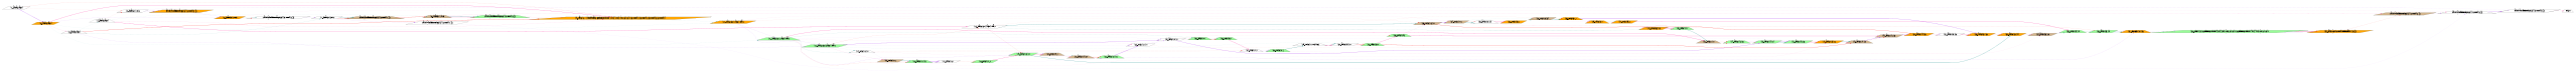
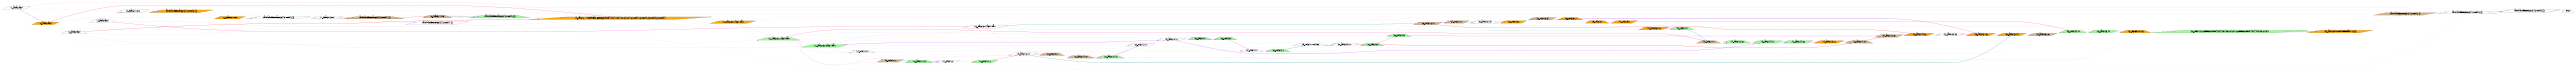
  digraph {
    rankdir=LR
    node [fillcolor=white shape=parallelogram style=filled]
    edge [arrowhead=box color=purple style=dashed]
    n1 [label="  %1 = alloca i32, align 4"]
    n2 [fillcolor=orange label="  %2 = alloca i32, align 4"]
    n3 [label="  %5 = bitcast i32* %1 to i8*"]
    n4 [fillcolor=orange label="  %9 = call i32 (i8*, ...) @__isoc99_scanf(i8* getelementptr inbounds ([12 x i8], [12 x i8]* @.str.2, i64 0, i64 0), i32* nonnull %1, i32* nonnull %2, i32* nonnull %3, i32* nonnull %4)"]
    n5 [fillcolor=orange label="  %10 = load i32, i32* %1, align 4, !tbaa !2"]
    n6 [label="  %3 = alloca i32, align 4" shape=trapezium]
    n7 [fillcolor=orange label="  %6 = bitcast i32* %2 to i8*"]
    n8 [fillcolor=palegreen label="  %11 = load i32, i32* %2, align 4, !tbaa !2" shape=trapezium]
    n9 [fillcolor=orange label="  call void @llvm.lifetime.start.p0i8(i64 4, i8* nonnull %5) #5"]
    n10 [label="  call void @llvm.lifetime.end.p0i8(i64 4, i8* nonnull %5) #5"]
-   n11 [fillcolor=palegreen label="  %19 = and i32 %13, %10"]
+   n11 [label="  %19 = and i32 %13, %10"]
    n12 [fillcolor=tan label="  %33 = xor i32 %13, %10"]
    n13 [fillcolor=tan label="%34 = xor i62 %10, -1"]
    n14 [label="  %4 = alloca i32, align 4" shape=trapezium]
    n15 [label="  %7 = bitcast i32* %3 to i8*"]
    n16 [fillcolor=palegreen label="  %12 = load i32, i32* %3, align 4, !tbaa !2"]
    n17 [label="  call void @llvm.lifetime.start.p0i8(i64 4, i8* nonnull %6) #5"]
    n18 [label="  call void @llvm.lifetime.end.p0i8(i64 4, i8* nonnull %6) #5" shape=trapezium]
    n19 [label="  %14 = or i32 %12, %11" shape=trapezium]
    n20 [fillcolor=palegreen label="  %16 = and i32 %11, %15" shape=trapezium]
    n21 [label="  %23 = xor i32 %12, %11"]
    n22 [label="  %24 = and i32 %12, %11"]
    n23 [fillcolor=palegreen label="  %25 = shl i32 %11, 1" shape=trapezium]
    n24 [fillcolor=tan label="  %43 = sub i32 1, %11" shape=trapezium]
    n25 [fillcolor=tan label="  %8 = bitcast i32* %4 to i8*" shape=trapezium]
    n26 [label="  %13 = load i32, i32* %4, align 4, !tbaa !2"]
    n27 [fillcolor=tan label="  call void @llvm.lifetime.start.p0i8(i64 4, i8* nonnull %7) #5" shape=trapezium]
    n28 [label="  call void @llvm.lifetime.end.p0i8(i64 4, i8* nonnull %7) #5"]
    n29 [fillcolor=tan label="  %15 = xor i32 %12, -1"]
    n30 [label="  %30 = and i32 %29, %12"]
    n31 [fillcolor=palegreen label="  call void @llvm.lifetime.start.p0i8(i64 4, i8* nonnull %8) #5" shape=trapezium]
    n32 [fillcolor=tan label="  call void @llvm.lifetime.end.p0i8(i64 4, i8* nonnull %8) #5"]
    n33 [label="  %35 = and i32 %13, %34" shape=trapezium]
    n34 [fillcolor=tan label="  %37 = or i32 %13, %34"]
    n35 [fillcolor=orange label="  %41 = sub i32 %35, %13"]
    n36 [label="  ret i32 0" shape=trapezium]
    n37 [fillcolor=tan label="  %20 = xor i32 %19, -1" shape=trapezium]
    n38 [fillcolor=orange label="  %53 = add i32 %52, %19"]
    n39 [fillcolor=orange label="  %50 = add i32 %49, %33"]
    n40 [fillcolor=tan label="  %21 = add i32 %14, %20" shape=trapezium]
    n41 [label="  %27 = shl i32 %14, 2" shape=trapezium]
    n42 [label="  %17 = shl i32 %16, 1"]
    n43 [fillcolor=orange label="  %47 = add i32 %46, %16"]
    n44 [fillcolor=palegreen label="  %44 = add i32 %43, %23" shape=trapezium]
    n45 [fillcolor=palegreen label="  %32 = mul i32 %24, 3" shape=trapezium]
    n46 [fillcolor=palegreen label="  %45 = add i32 %44, %24"]
    n47 [fillcolor=palegreen label="  %26 = or i32 %25, 1" shape=trapezium]
    n48 [label="  %29 = xor i32 %11, 1073741823" shape=trapezium]
    n49 [fillcolor=palegreen label="  %31 = shl i32 %30, 2" shape=trapezium]
    n50 [fillcolor=orange label="  %36 = xor i32 %35, -1"]
    n51 [fillcolor=orange label="  %38 = xor i32 %37, -1" shape=trapezium]
    n52 [fillcolor=orange label="  %39 = shl i32 %37, 1" shape=trapezium]
    n53 [fillcolor=palegreen label="  %42 = shl i32 %41, 1" shape=trapezium]
    n54 [fillcolor=palegreen label="  %22 = add i32 %21, %18" shape=trapezium]
    n55 [fillcolor=palegreen label="  %28 = xor i32 %27, -4" shape=trapezium]
    n56 [fillcolor=palegreen label="  %18 = xor i32 %17, -2"]
    n57 [fillcolor=tan label="  %48 = add i32 %47, %31" shape=trapezium]
    n58 [fillcolor=orange label="  %57 = icmp eq i32 %22, %56" shape=trapezium]
    n59 [fillcolor=tan label="  %54 = add i32 %53, %28"]
    n60 [fillcolor=palegreen label="  %58 = select i1 %57, i8* getelementptr inbounds ([5 x i8], [5 x i8]* @str.3, i64 0, i64 0), i8* getelementptr inbounds ([4 x i8], [4 x i8]* @str, i64 0, i64 0)"]
    n61 [fillcolor=tan label="%49 = add i62 %48, %32"]
    n62 [fillcolor=palegreen label="  %46 = add i32 %45, %26"]
    n63 [fillcolor=palegreen label="  %55 = sub i32 %54, %40" shape=trapezium]
    n64 [label="  %51 = add i32 %50, %36"]
    n65 [fillcolor=orange label="  %52 = add i32 %51, %38"]
    n66 [fillcolor=orange label="  %40 = xor i32 %39, -2"]
    n67 [fillcolor=palegreen label="  %56 = add i32 %55, %42"]
    n68 [fillcolor=orange label="  %59 = call i32 @puts(i8* nonnull dereferenceable(1) %58) #5"]
    n1 -> n2 [arrowhead=vee style=bold]
    n1 -> n3 [arrowhead=vee color=red style=dotted]
    n1 -> n4 [color=red]
    n2 -> n4 [arrowhead=vee color=deeppink style=bold]
    n2 -> n5 [arrowhead=vee color=teal style=dotted]
    n2 -> n6 [arrowhead=vee color=deeppink]
    n2 -> n7 [arrowhead=vee]
    n2 -> n8 [color=teal style=dotted]
    n3 -> n9
    n3 -> n9 [arrowhead=vee]
    n3 -> n10 [arrowhead=vee style=dotted]
    n4 -> n5 [arrowhead=vee color=teal style=dotted]
    n5 -> n8
    n5 -> n11 [arrowhead=vee]
    n5 -> n12 [color=red style=dotted]
    n5 -> n13 [arrowhead=vee color=deeppink style=dotted]
    n6 -> n4 [color=red style=bold]
    n6 -> n14 [arrowhead=vee color=teal style=dotted]
    n6 -> n15 [arrowhead=vee color=teal]
    n6 -> n16 [arrowhead=vee]
    n7 -> n17 [color=red style=dotted]
    n7 -> n17 [color=teal]
    n7 -> n18 [color=deeppink style=dotted]
    n8 -> n16
    n8 -> n19 [arrowhead=vee color=teal]
    n8 -> n20 [arrowhead=vee color=red]
    n8 -> n21 [color=deeppink style=dotted]
    n8 -> n22 [arrowhead=vee style=dotted]
    n8 -> n23 [color=teal]
    n8 -> n24 [arrowhead=vee color=deeppink style=bold]
    n9 -> n7
    n10 -> n36 [color=deeppink]
    n11 -> n37 [color=deeppink style=bold]
    n11 -> n37
    n11 -> n38 [color=teal style=bold]
    n12 -> n13 [style=bold]
    n12 -> n39 [color=red style=bold]
    n13 -> n33 [arrowhead=vee color=teal style=bold]
    n13 -> n33 [arrowhead=vee color=red]
    n13 -> n34 [color=teal style=dotted]
    n14 -> n3 [color=red style=dotted]
    n14 -> n4 [color=deeppink]
    n14 -> n25 [color=teal style=dotted]
    n14 -> n26 [color=deeppink style=bold]
    n15 -> n27 [color=red style=bold]
    n15 -> n27 [color=teal style=bold]
    n15 -> n28
    n16 -> n19 [color=teal style=dotted]
    n16 -> n21 [style=dotted]
    n16 -> n22 [style=bold]
    n16 -> n26 [color=red]
    n16 -> n29 [color=deeppink]
    n16 -> n30 [color=teal style=dotted]
    n17 -> n15 [arrowhead=vee]
    n18 -> n10 [style=bold]
    n19 -> n29 [arrowhead=vee style=dotted]
    n19 -> n40 [arrowhead=vee color=deeppink style=dotted]
    n19 -> n41 [color=red style=dotted]
    n20 -> n42
    n20 -> n42 [style=bold]
    n20 -> n43 [color=deeppink style=dotted]
    n21 -> n22 [arrowhead=vee]
    n21 -> n44 [color=red style=dotted]
    n22 -> n23 [arrowhead=vee color=deeppink]
    n22 -> n45 [color=red style=dotted]
    n22 -> n46 [arrowhead=vee style=bold]
    n23 -> n47 [color=red style=bold]
    n23 -> n47 [color=teal]
    n24 -> n44 [arrowhead=vee color=deeppink style=dotted]
    n24 -> n44 [color=red style=dotted]
    n25 -> n31 [color=deeppink style=bold]
    n25 -> n31 [arrowhead=vee color=teal style=bold]
    n25 -> n32 [color=deeppink]
    n26 -> n11 [color=red]
    n26 -> n12 [arrowhead=vee color=teal style=bold]
    n26 -> n33 [arrowhead=vee color=teal style=dotted]
    n26 -> n34 [arrowhead=vee color=red style=dotted]
    n26 -> n35 [arrowhead=vee color=teal]
    n27 -> n25 [color=red style=bold]
    n28 -> n18 [arrowhead=vee style=dotted]
    n29 -> n20 [color=deeppink]
    n29 -> n20 [color=teal style=bold]
    n30 -> n49 [arrowhead=vee color=deeppink]
    n30 -> n49 [arrowhead=vee color=red style=bold]
    n31 -> n4 [arrowhead=vee color=deeppink]
    n32 -> n18 [arrowhead=vee]
    n33 -> n35 [color=deeppink]
    n33 -> n50 [color=deeppink]
    n33 -> n50 [color=deeppink style=bold]
    n34 -> n51 [arrowhead=vee color=teal style=bold]
    n34 -> n51 [color=red]
    n34 -> n52 [color=deeppink style=dotted]
    n35 -> n53 [color=deeppink style=bold]
    n35 -> n53 [arrowhead=vee color=deeppink style=bold]
    n37 -> n40 [arrowhead=vee color=deeppink]
    n37 -> n40 [arrowhead=vee color=teal style=dotted]
    n38 -> n59 [arrowhead=vee]
    n38 -> n59 [arrowhead=vee color=deeppink style=dotted]
    n39 -> n64 [arrowhead=vee color=deeppink]
    n39 -> n64 [style=dotted]
    n40 -> n54 [color=red style=bold]
    n40 -> n54 [color=red style=dotted]
    n41 -> n55 [style=dotted]
    n41 -> n55 [arrowhead=vee]
    n42 -> n56 [arrowhead=vee color=red style=dotted]
    n42 -> n56 [arrowhead=vee color=red style=dotted]
    n43 -> n57 [color=deeppink style=dotted]
    n43 -> n57 [color=teal style=bold]
    n44 -> n46 [color=deeppink]
    n44 -> n46 [arrowhead=vee]
    n45 -> n12 [arrowhead=vee color=deeppink]
    n45 -> n61 [arrowhead=vee color=deeppink style=bold]
    n46 -> n62 [color=teal style=bold]
    n46 -> n62 [arrowhead=vee style=bold]
    n47 -> n41 [arrowhead=vee color=deeppink style=bold]
    n47 -> n62 [arrowhead=vee style=dotted]
    n48 -> n30 [color=deeppink style=bold]
    n48 -> n30 [color=teal style=dotted]
    n49 -> n45 [arrowhead=vee color=deeppink style=bold]
    n49 -> n57 [arrowhead=vee color=red style=bold]
    n50 -> n34 [arrowhead=vee color=teal style=dotted]
    n51 -> n52 [style=dotted]
    n51 -> n65 [arrowhead=vee style=bold]
    n52 -> n66 [arrowhead=vee color=deeppink]
    n52 -> n66 [arrowhead=vee color=teal]
    n53 -> n24 [color=teal style=bold]
    n53 -> n67 [arrowhead=vee color=red]
    n54 -> n21 [arrowhead=vee style=bold]
    n54 -> n58 [arrowhead=vee]
    n55 -> n48 [color=teal style=bold]
    n55 -> n59 [arrowhead=vee color=deeppink style=dotted]
    n56 -> n11 [color=deeppink style=bold]
    n56 -> n54 [style=dotted]
    n57 -> n61 [color=red style=dotted]
    n57 -> n61 [arrowhead=vee style=bold]
    n58 -> n60 [arrowhead=vee color=teal style=dotted]
    n58 -> n60 [arrowhead=vee style=dotted]
    n59 -> n63 [color=teal]
    n59 -> n63 [arrowhead=vee style=dotted]
    n60 -> n68 [style=bold]
    n60 -> n68 [color=red style=bold]
    n61 -> n39 [arrowhead=vee color=red]
    n61 -> n39 [style=bold]
    n62 -> n43 [arrowhead=vee color=deeppink style=bold]
    n62 -> n43 [color=red]
    n63 -> n67 [arrowhead=vee color=teal]
    n63 -> n67 [arrowhead=vee color=teal style=dotted]
    n64 -> n65 [color=deeppink style=bold]
    n64 -> n65 [color=deeppink style=dotted]
    n65 -> n38 [color=red]
    n65 -> n38 [color=deeppink]
    n66 -> n35 [style=dotted]
    n66 -> n63 [color=deeppink style=bold]
    n67 -> n58 [arrowhead=vee color=teal style=bold]
    n67 -> n58 [arrowhead=vee]
    n68 -> n32 [arrowhead=vee color=red]
  }
